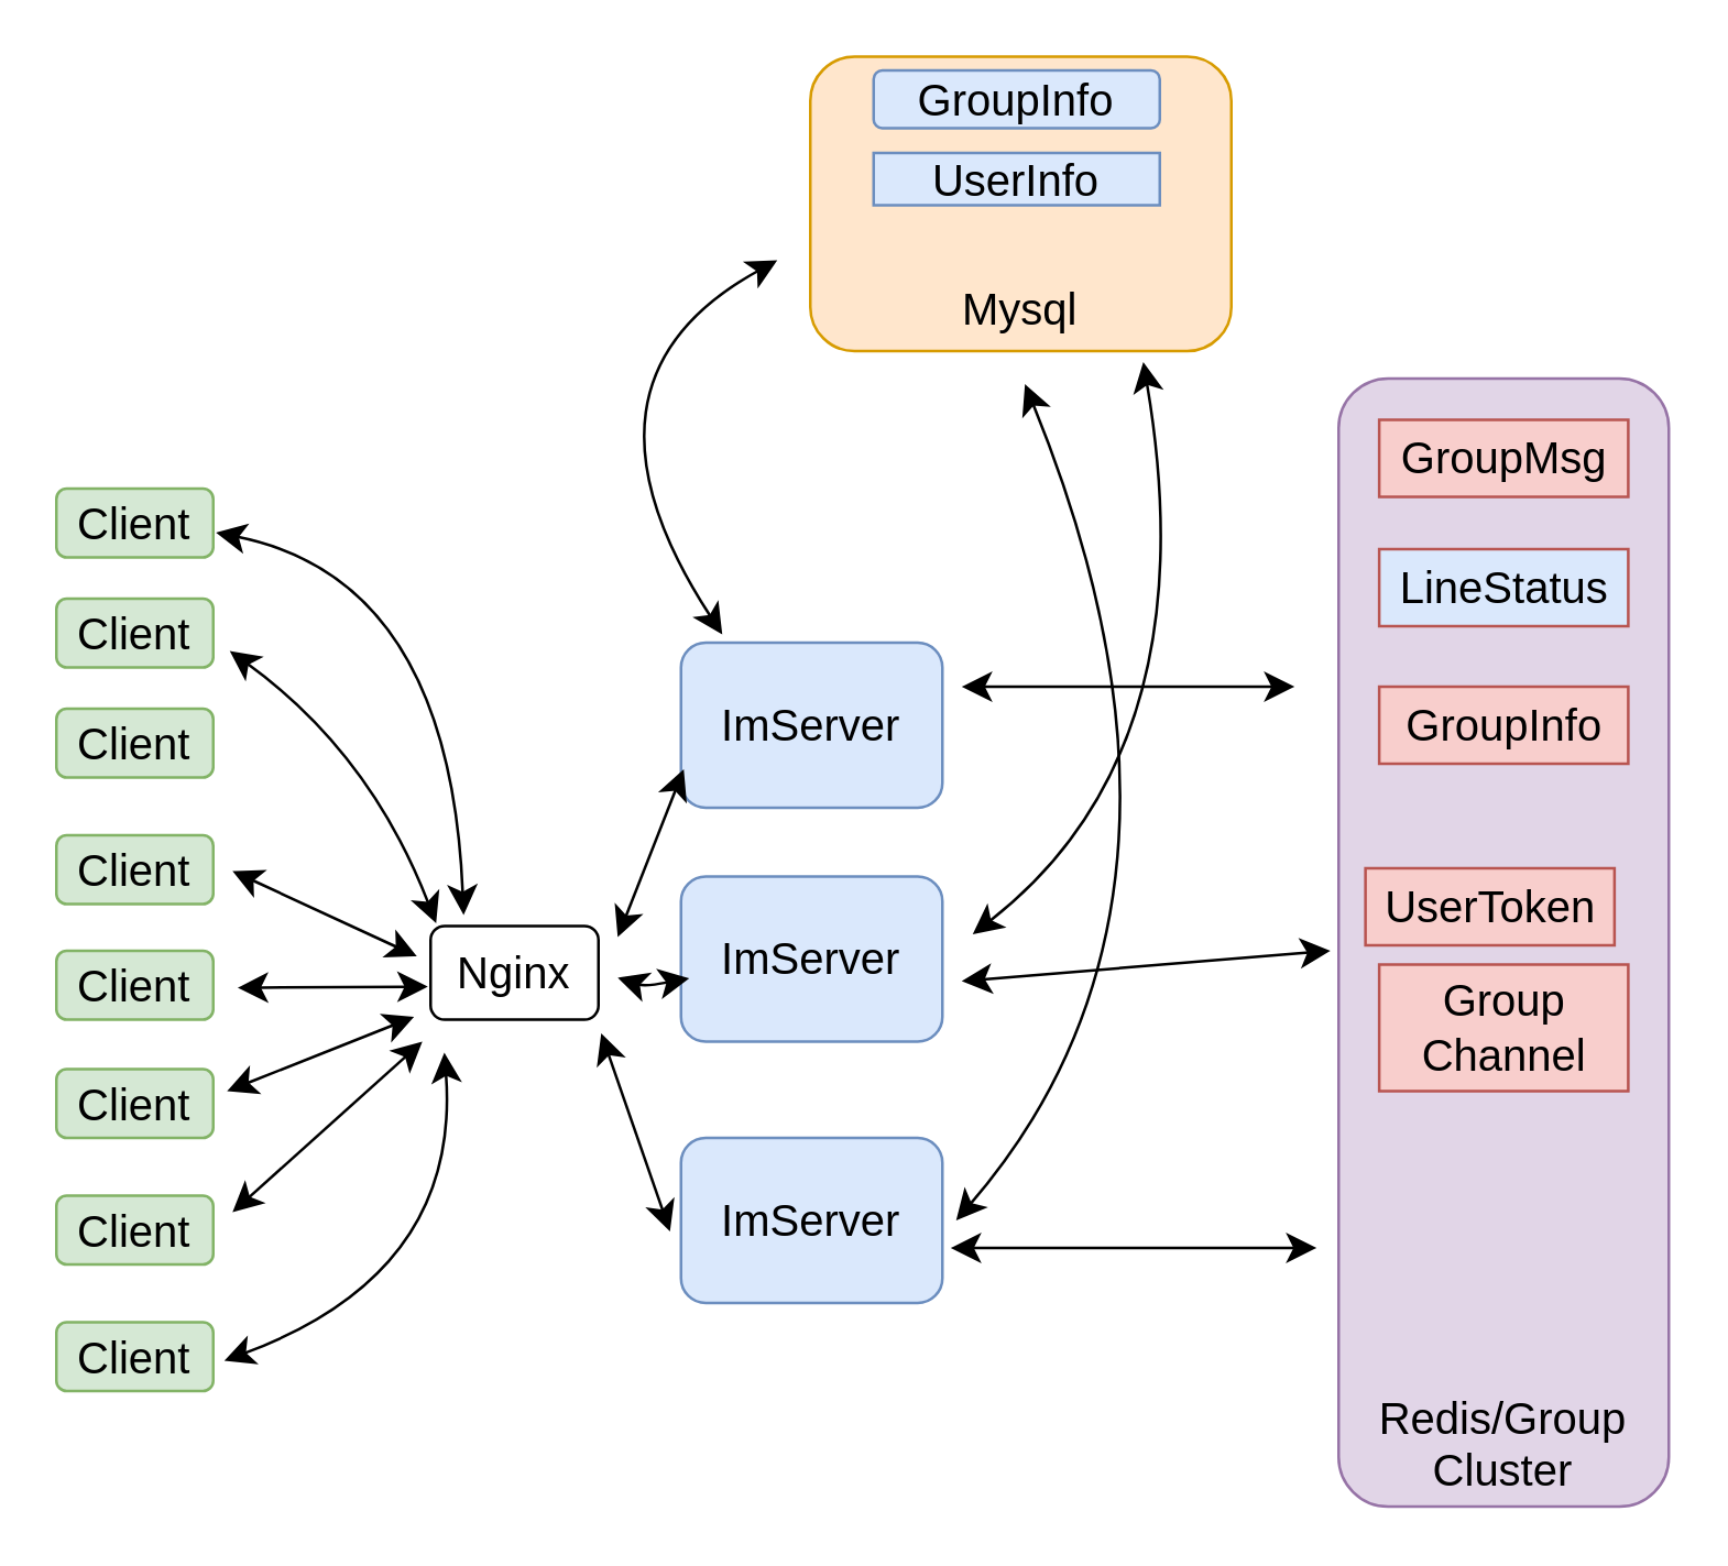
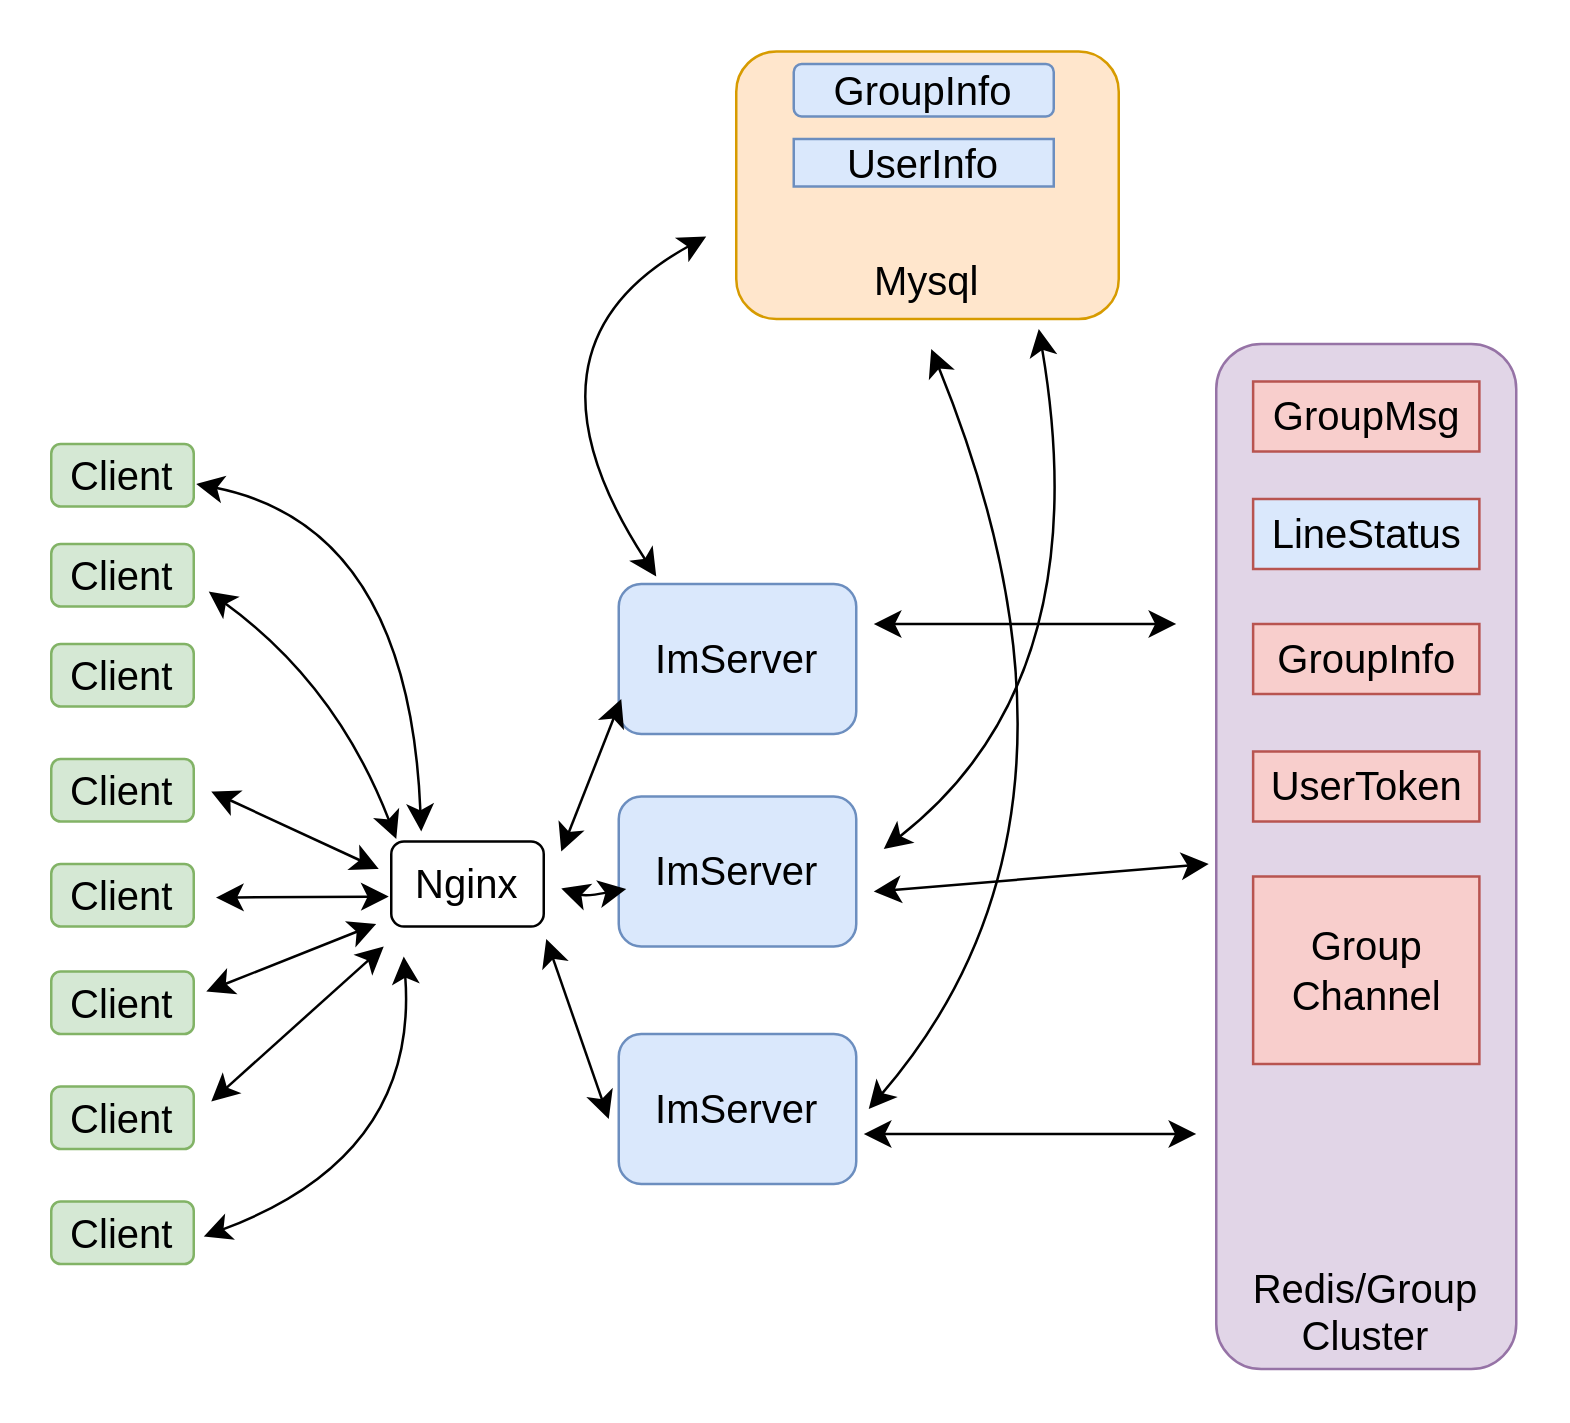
  <mxCell id="0" />
  <mxCell id="1" parent="0" />
  <mxCell id="2" value="ImServer" style="rounded=1;whiteSpace=wrap;html=1;fontSize=16;fillColor=#dae8fc;strokeColor=#6c8ebf;" vertex="1" parent="1"><mxGeometry x="247" y="318" width="95" height="60" as="geometry" /></mxCell>
  <mxCell id="3" value="ImServer" style="rounded=1;whiteSpace=wrap;html=1;fontSize=16;fillColor=#dae8fc;strokeColor=#6c8ebf;" vertex="1" parent="1"><mxGeometry x="247" y="233" width="95" height="60" as="geometry" /></mxCell>
  <mxCell id="4" value="ImServer" style="rounded=1;whiteSpace=wrap;html=1;fontSize=16;fillColor=#dae8fc;strokeColor=#6c8ebf;" vertex="1" parent="1"><mxGeometry x="247" y="413" width="95" height="60" as="geometry" /></mxCell>
  <mxCell id="5" value="&lt;br&gt;&lt;br&gt;&lt;br&gt;&lt;br&gt;&lt;br&gt;&lt;br&gt;&lt;br&gt;&lt;br&gt;&lt;br&gt;&lt;br&gt;&lt;br&gt;&lt;br&gt;&lt;br&gt;&lt;br&gt;&lt;br&gt;&lt;br&gt;&lt;br&gt;&lt;br&gt;&lt;br&gt;Redis/Group&lt;br&gt;Cluster" style="rounded=1;whiteSpace=wrap;html=1;fontSize=16;fillColor=#e1d5e7;strokeColor=#9673a6;" vertex="1" parent="1"><mxGeometry x="486" y="137" width="120" height="410" as="geometry" /></mxCell>
  <mxCell id="6" value="&lt;br&gt;&lt;br&gt;&lt;br&gt;&lt;br&gt;Mysql" style="rounded=1;whiteSpace=wrap;html=1;fontSize=16;fillColor=#ffe6cc;strokeColor=#d79b00;" vertex="1" parent="1"><mxGeometry x="294" y="20" width="153" height="107" as="geometry" /></mxCell>
  <mxCell id="7" value="GroupMsg" style="rounded=0;whiteSpace=wrap;html=1;fontSize=16;fillColor=#f8cecc;strokeColor=#b85450;" vertex="1" parent="1"><mxGeometry x="500.75" y="152" width="90.5" height="28" as="geometry" /></mxCell>
  <mxCell id="8" value="LineStatus" style="rounded=0;whiteSpace=wrap;html=1;fontSize=16;fillColor=#dae8fc;strokeColor=#b85450;" vertex="1" parent="1"><mxGeometry x="500.75" y="199" width="90.5" height="28" as="geometry" /></mxCell>
- <mxCell id="9" value="Group Channel" style="rounded=0;whiteSpace=wrap;html=1;fontSize=16;fillColor=#f8cecc;strokeColor=#b85450;" vertex="1" parent="1"><mxGeometry x="500.75" y="350" width="90.5" height="46" as="geometry" /></mxCell>
+ <mxCell id="9" value="Group Channel" style="rounded=0;whiteSpace=wrap;html=1;fontSize=16;fillColor=#f8cecc;strokeColor=#b85450;" vertex="1" parent="1"><mxGeometry x="500.75" y="350" width="90.5" height="75" as="geometry" /></mxCell>
  <mxCell id="10" value="GroupInfo" style="rounded=0;whiteSpace=wrap;html=1;fontSize=16;fillColor=#f8cecc;strokeColor=#b85450;" vertex="1" parent="1"><mxGeometry x="500.75" y="249" width="90.5" height="28" as="geometry" /></mxCell>
- <mxCell id="11" value="UserToken" style="rounded=0;whiteSpace=wrap;html=1;fontSize=16;fillColor=#f8cecc;strokeColor=#b85450;" vertex="1" parent="1"><mxGeometry x="495.75" y="315" width="90.5" height="28" as="geometry" /></mxCell>
+ <mxCell id="11" value="UserToken" style="rounded=0;whiteSpace=wrap;html=1;fontSize=16;fillColor=#f8cecc;strokeColor=#b85450;" vertex="1" parent="1"><mxGeometry x="500.75" y="300" width="90.5" height="28" as="geometry" /></mxCell>
  <mxCell id="12" value="UserInfo" style="whiteSpace=wrap;html=1;fontSize=16;fillColor=#dae8fc;strokeColor=#6c8ebf;rounded=0;" vertex="1" parent="1"><mxGeometry x="317" y="55" width="104" height="19" as="geometry" /></mxCell>
  <mxCell id="13" value="GroupInfo" style="rounded=1;whiteSpace=wrap;html=1;fontSize=16;fillColor=#dae8fc;strokeColor=#6c8ebf;" vertex="1" parent="1"><mxGeometry x="317" y="25" width="104" height="21" as="geometry" /></mxCell>
  <mxCell id="14" value="Nginx" style="rounded=1;whiteSpace=wrap;html=1;fontSize=16;" vertex="1" parent="1"><mxGeometry x="156" y="336" width="61" height="34" as="geometry" /></mxCell>
  <mxCell id="15" value="Client" style="rounded=1;whiteSpace=wrap;html=1;fontSize=16;fillColor=#d5e8d4;strokeColor=#82b366;" vertex="1" parent="1"><mxGeometry x="20" y="177" width="57" height="25" as="geometry" /></mxCell>
  <mxCell id="16" value="Client" style="rounded=1;whiteSpace=wrap;html=1;fontSize=16;fillColor=#d5e8d4;strokeColor=#82b366;" vertex="1" parent="1"><mxGeometry x="20" y="217" width="57" height="25" as="geometry" /></mxCell>
  <mxCell id="17" value="Client" style="rounded=1;whiteSpace=wrap;html=1;fontSize=16;fillColor=#d5e8d4;strokeColor=#82b366;" vertex="1" parent="1"><mxGeometry x="20" y="257" width="57" height="25" as="geometry" /></mxCell>
  <mxCell id="18" value="Client" style="rounded=1;whiteSpace=wrap;html=1;fontSize=16;fillColor=#d5e8d4;strokeColor=#82b366;" vertex="1" parent="1"><mxGeometry x="20" y="303" width="57" height="25" as="geometry" /></mxCell>
  <mxCell id="19" value="Client" style="rounded=1;whiteSpace=wrap;html=1;fontSize=16;fillColor=#d5e8d4;strokeColor=#82b366;" vertex="1" parent="1"><mxGeometry x="20" y="345" width="57" height="25" as="geometry" /></mxCell>
  <mxCell id="20" value="Client" style="rounded=1;whiteSpace=wrap;html=1;fontSize=16;fillColor=#d5e8d4;strokeColor=#82b366;" vertex="1" parent="1"><mxGeometry x="20" y="388" width="57" height="25" as="geometry" /></mxCell>
  <mxCell id="21" value="Client" style="rounded=1;whiteSpace=wrap;html=1;fontSize=16;fillColor=#d5e8d4;strokeColor=#82b366;" vertex="1" parent="1"><mxGeometry x="20" y="434" width="57" height="25" as="geometry" /></mxCell>
  <mxCell id="22" value="Client" style="rounded=1;whiteSpace=wrap;html=1;fontSize=16;fillColor=#d5e8d4;strokeColor=#82b366;" vertex="1" parent="1"><mxGeometry x="20" y="480" width="57" height="25" as="geometry" /></mxCell>
  <mxCell id="23" value="" style="endArrow=classic;startArrow=classic;html=1;rounded=0;fontSize=12;startSize=8;endSize=8;curved=1;" edge="1" parent="1"><mxGeometry width="50" height="50" relative="1" as="geometry"><mxPoint x="78" y="193" as="sourcePoint" /><mxPoint x="168" y="332" as="targetPoint" /><Array as="points"><mxPoint x="163" y="210" /></Array></mxGeometry></mxCell>
  <mxCell id="24" value="" style="endArrow=classic;startArrow=classic;html=1;rounded=0;fontSize=12;startSize=8;endSize=8;curved=1;" edge="1" parent="1"><mxGeometry width="50" height="50" relative="1" as="geometry"><mxPoint x="81" y="494" as="sourcePoint" /><mxPoint x="161" y="382" as="targetPoint" /><Array as="points"><mxPoint x="167" y="462" /></Array></mxGeometry></mxCell>
  <mxCell id="25" value="" style="endArrow=classic;startArrow=classic;html=1;rounded=0;fontSize=12;startSize=8;endSize=8;curved=1;" edge="1" parent="1"><mxGeometry width="50" height="50" relative="1" as="geometry"><mxPoint x="83" y="236" as="sourcePoint" /><mxPoint x="158" y="335" as="targetPoint" /><Array as="points"><mxPoint x="134" y="273" /></Array></mxGeometry></mxCell>
  <mxCell id="26" value="" style="endArrow=classic;startArrow=classic;html=1;rounded=0;fontSize=12;startSize=8;endSize=8;curved=1;" edge="1" parent="1"><mxGeometry width="50" height="50" relative="1" as="geometry"><mxPoint x="82" y="396" as="sourcePoint" /><mxPoint x="150" y="369" as="targetPoint" /></mxGeometry></mxCell>
  <mxCell id="27" value="" style="endArrow=classic;startArrow=classic;html=1;rounded=0;fontSize=12;startSize=8;endSize=8;curved=1;" edge="1" parent="1"><mxGeometry width="50" height="50" relative="1" as="geometry"><mxPoint x="84" y="440" as="sourcePoint" /><mxPoint x="153" y="378" as="targetPoint" /></mxGeometry></mxCell>
  <mxCell id="28" value="" style="endArrow=classic;startArrow=classic;html=1;rounded=0;fontSize=12;startSize=8;endSize=8;curved=1;" edge="1" parent="1"><mxGeometry width="50" height="50" relative="1" as="geometry"><mxPoint x="84" y="316" as="sourcePoint" /><mxPoint x="151" y="347" as="targetPoint" /></mxGeometry></mxCell>
  <mxCell id="29" value="" style="endArrow=classic;startArrow=classic;html=1;rounded=0;fontSize=12;startSize=8;endSize=8;curved=1;exitX=1.156;exitY=0.537;exitDx=0;exitDy=0;exitPerimeter=0;" edge="1" parent="1" source="19"><mxGeometry width="50" height="50" relative="1" as="geometry"><mxPoint x="81" y="394" as="sourcePoint" /><mxPoint x="155" y="358" as="targetPoint" /></mxGeometry></mxCell>
  <mxCell id="30" value="" style="endArrow=classic;startArrow=classic;html=1;rounded=0;fontSize=12;startSize=8;endSize=8;curved=1;" edge="1" parent="1"><mxGeometry width="50" height="50" relative="1" as="geometry"><mxPoint x="224" y="340" as="sourcePoint" /><mxPoint x="248" y="279" as="targetPoint" /></mxGeometry></mxCell>
  <mxCell id="31" value="" style="endArrow=classic;startArrow=classic;html=1;rounded=0;fontSize=12;startSize=8;endSize=8;curved=1;exitX=1.115;exitY=0.552;exitDx=0;exitDy=0;exitPerimeter=0;" edge="1" parent="1" source="14"><mxGeometry width="50" height="50" relative="1" as="geometry"><mxPoint x="213" y="400" as="sourcePoint" /><mxPoint x="250" y="355" as="targetPoint" /><Array as="points"><mxPoint x="234" y="358" /></Array></mxGeometry></mxCell>
  <mxCell id="32" value="" style="endArrow=classic;startArrow=classic;html=1;rounded=0;fontSize=12;startSize=8;endSize=8;curved=1;" edge="1" parent="1"><mxGeometry width="50" height="50" relative="1" as="geometry"><mxPoint x="243" y="447" as="sourcePoint" /><mxPoint x="218" y="375" as="targetPoint" /></mxGeometry></mxCell>
  <mxCell id="33" value="" style="endArrow=classic;startArrow=classic;html=1;rounded=0;fontSize=12;startSize=8;endSize=8;curved=1;" edge="1" parent="1"><mxGeometry width="50" height="50" relative="1" as="geometry"><mxPoint x="262" y="230" as="sourcePoint" /><mxPoint x="282" y="94" as="targetPoint" /><Array as="points"><mxPoint x="202" y="138" /></Array></mxGeometry></mxCell>
  <mxCell id="34" value="" style="endArrow=classic;startArrow=classic;html=1;rounded=0;fontSize=12;startSize=8;endSize=8;curved=1;" edge="1" parent="1"><mxGeometry width="50" height="50" relative="1" as="geometry"><mxPoint x="353" y="339" as="sourcePoint" /><mxPoint x="415" y="131" as="targetPoint" /><Array as="points"><mxPoint x="439" y="272" /></Array></mxGeometry></mxCell>
  <mxCell id="35" value="" style="endArrow=classic;startArrow=classic;html=1;rounded=0;fontSize=12;startSize=8;endSize=8;curved=1;" edge="1" parent="1"><mxGeometry width="50" height="50" relative="1" as="geometry"><mxPoint x="347" y="443" as="sourcePoint" /><mxPoint x="372" y="139" as="targetPoint" /><Array as="points"><mxPoint x="448" y="326" /></Array></mxGeometry></mxCell>
  <mxCell id="36" value="" style="endArrow=classic;startArrow=classic;html=1;rounded=0;fontSize=12;startSize=8;endSize=8;curved=1;" edge="1" parent="1"><mxGeometry width="50" height="50" relative="1" as="geometry"><mxPoint x="345" y="453" as="sourcePoint" /><mxPoint x="478" y="453" as="targetPoint" /></mxGeometry></mxCell>
  <mxCell id="37" value="" style="endArrow=classic;startArrow=classic;html=1;rounded=0;fontSize=12;startSize=8;endSize=8;curved=1;" edge="1" parent="1"><mxGeometry width="50" height="50" relative="1" as="geometry"><mxPoint x="349" y="356" as="sourcePoint" /><mxPoint x="483" y="345" as="targetPoint" /></mxGeometry></mxCell>
  <mxCell id="38" value="" style="endArrow=classic;startArrow=classic;html=1;rounded=0;fontSize=12;startSize=8;endSize=8;curved=1;" edge="1" parent="1"><mxGeometry width="50" height="50" relative="1" as="geometry"><mxPoint x="349" y="249" as="sourcePoint" /><mxPoint x="470" y="249" as="targetPoint" /></mxGeometry></mxCell>
